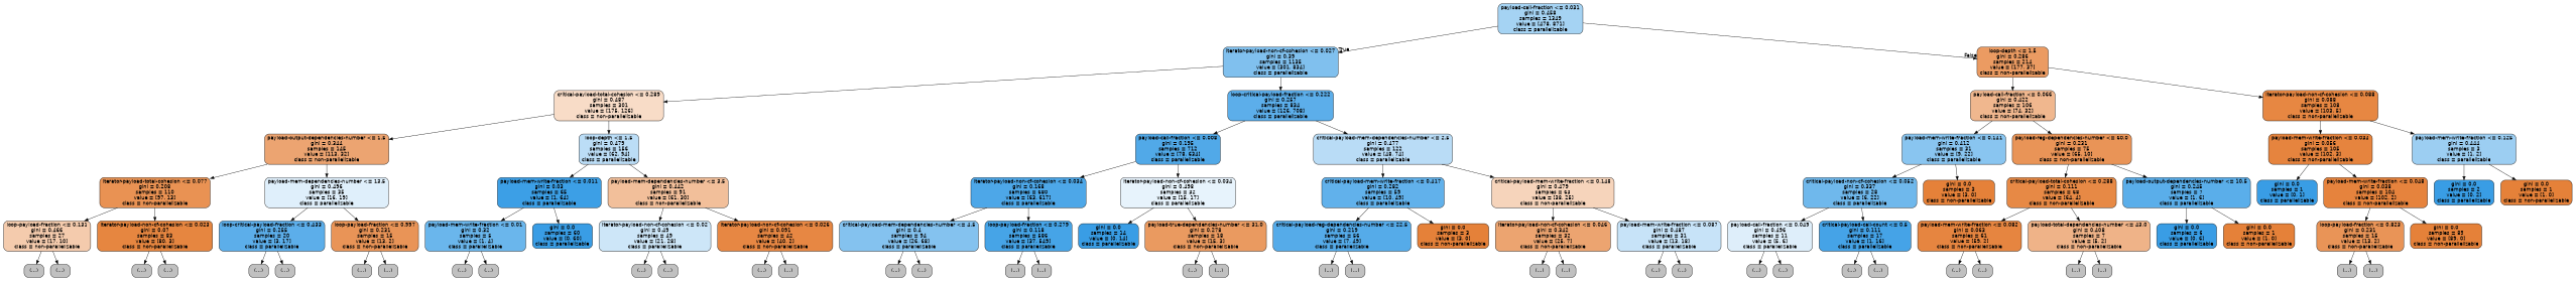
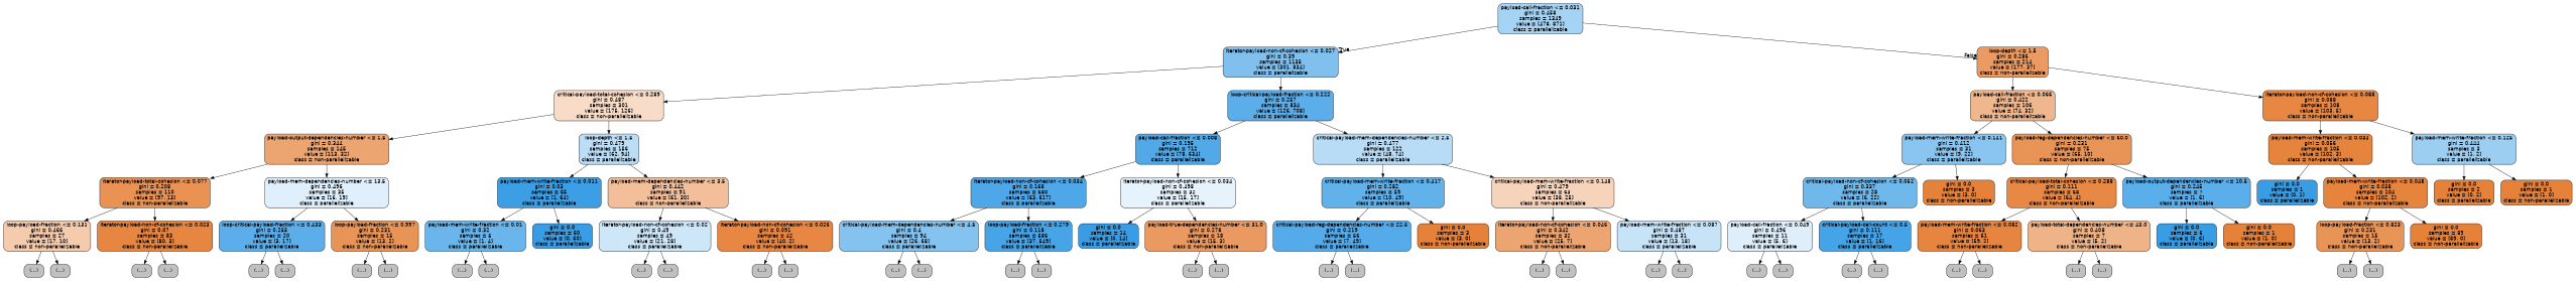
  digraph {
    node [color=black fillcolor="#C0C0C0" fontname=helvetica shape=box style="filled, rounded"]
    edge [fontname=helvetica]
    n1 [fillcolor="#399de573" label="payload-call-fraction <= 0.031\ngini = 0.458\nsamples = 1349\nvalue = [478, 871]\nclass = parallelizable"]
    n2 [fillcolor="#399de5a3" label="iterator-payload-non-cf-cohesion <= 0.027\ngini = 0.39\nsamples = 1135\nvalue = [301, 834]\nclass = parallelizable"]
    n3 [fillcolor="#e58139ca" label="loop-depth <= 1.5\ngini = 0.286\nsamples = 214\nvalue = [177, 37]\nclass = non-parallelizable"]
    n4 [fillcolor="#e5813947" label="critical-payload-total-cohesion <= 0.289\ngini = 0.487\nsamples = 301\nvalue = [175, 126]\nclass = non-parallelizable"]
    n5 [fillcolor="#399de5d2" label="loop-critical-payload-fraction <= 0.222\ngini = 0.257\nsamples = 834\nvalue = [126, 708]\nclass = parallelizable"]
    n6 [fillcolor="#e58139b7" label="payload-output-dependencies-number <= 1.5\ngini = 0.344\nsamples = 145\nvalue = [113, 32]\nclass = non-parallelizable"]
    n7 [fillcolor="#399de557" label="loop-depth <= 1.5\ngini = 0.479\nsamples = 156\nvalue = [62, 94]\nclass = parallelizable"]
    n8 [fillcolor="#e58139dd" label="iterator-payload-total-cohesion <= 0.077\ngini = 0.208\nsamples = 110\nvalue = [97, 13]\nclass = non-parallelizable"]
    n9 [fillcolor="#399de528" label="payload-mem-dependencies-number <= 13.5\ngini = 0.496\nsamples = 35\nvalue = [16, 19]\nclass = parallelizable"]
    n10 [fillcolor="#e5813969" label="loop-payload-fraction <= 0.131\ngini = 0.466\nsamples = 27\nvalue = [17, 10]\nclass = non-parallelizable"]
    n11 [fillcolor="#e58139f5" label="iterator-payload-non-cf-cohesion <= 0.023\ngini = 0.07\nsamples = 83\nvalue = [80, 3]\nclass = non-parallelizable"]
    n12 [label="(...)"]
    n13 [label="(...)"]
    n14 [label="(...)"]
    n15 [label="(...)"]
    n16 [fillcolor="#399de5d2" label="loop-critical-payload-fraction <= 0.433\ngini = 0.255\nsamples = 20\nvalue = [3, 17]\nclass = parallelizable"]
    n17 [fillcolor="#e58139d8" label="loop-payload-fraction <= 0.997\ngini = 0.231\nsamples = 15\nvalue = [13, 2]\nclass = non-parallelizable"]
    n18 [label="(...)"]
    n19 [label="(...)"]
    n20 [label="(...)"]
    n21 [label="(...)"]
    n22 [fillcolor="#399de5fb" label="payload-mem-write-fraction <= 0.011\ngini = 0.03\nsamples = 65\nvalue = [1, 64]\nclass = parallelizable"]
    n23 [fillcolor="#e5813982" label="payload-mem-dependencies-number <= 3.5\ngini = 0.442\nsamples = 91\nvalue = [61, 30]\nclass = non-parallelizable"]
    n24 [fillcolor="#399de5bf" label="payload-mem-write-fraction <= 0.01\ngini = 0.32\nsamples = 5\nvalue = [1, 4]\nclass = parallelizable"]
    n25 [fillcolor="#399de5ff" label="gini = 0.0\nsamples = 60\nvalue = [0, 60]\nclass = parallelizable"]
    n26 [label="(...)"]
    n27 [label="(...)"]
    n28 [fillcolor="#399de540" label="iterator-payload-non-cf-cohesion <= 0.02\ngini = 0.49\nsamples = 49\nvalue = [21, 28]\nclass = parallelizable"]
    n29 [fillcolor="#e58139f2" label="iterator-payload-non-cf-cohesion <= 0.026\ngini = 0.091\nsamples = 42\nvalue = [40, 2]\nclass = non-parallelizable"]
    n30 [label="(...)"]
    n31 [label="(...)"]
    n32 [label="(...)"]
    n33 [label="(...)"]
    n34 [fillcolor="#399de5e0" label="payload-call-fraction <= 0.008\ngini = 0.195\nsamples = 712\nvalue = [78, 634]\nclass = parallelizable"]
    n35 [fillcolor="#399de55a" label="critical-payload-mem-dependencies-number <= 2.5\ngini = 0.477\nsamples = 122\nvalue = [48, 74]\nclass = parallelizable"]
    n36 [fillcolor="#399de5e5" label="iterator-payload-non-cf-cohesion <= 0.034\ngini = 0.168\nsamples = 680\nvalue = [63, 617]\nclass = parallelizable"]
    n37 [fillcolor="#399de51e" label="iterator-payload-non-cf-cohesion <= 0.034\ngini = 0.498\nsamples = 32\nvalue = [15, 17]\nclass = parallelizable"]
    n38 [fillcolor="#399de59e" label="critical-payload-mem-dependencies-number <= 4.5\ngini = 0.4\nsamples = 94\nvalue = [26, 68]\nclass = parallelizable"]
    n39 [fillcolor="#399de5ee" label="loop-payload-fraction <= 0.279\ngini = 0.118\nsamples = 586\nvalue = [37, 549]\nclass = parallelizable"]
    n40 [label="(...)"]
    n41 [label="(...)"]
    n42 [label="(...)"]
    n43 [label="(...)"]
    n44 [fillcolor="#399de5ff" label="gini = 0.0\nsamples = 14\nvalue = [0, 14]\nclass = parallelizable"]
    n45 [fillcolor="#e58139cc" label="payload-true-dependencies-number <= 31.0\ngini = 0.278\nsamples = 18\nvalue = [15, 3]\nclass = non-parallelizable"]
    n46 [label="(...)"]
    n47 [label="(...)"]
    n48 [fillcolor="#399de5cb" label="critical-payload-mem-write-fraction <= 0.417\ngini = 0.282\nsamples = 59\nvalue = [10, 49]\nclass = parallelizable"]
    n49 [fillcolor="#e5813957" label="critical-payload-mem-write-fraction <= 0.148\ngini = 0.479\nsamples = 63\nvalue = [38, 25]\nclass = non-parallelizable"]
    n50 [fillcolor="#399de5db" label="critical-payload-reg-dependencies-number <= 22.5\ngini = 0.219\nsamples = 56\nvalue = [7, 49]\nclass = parallelizable"]
    n51 [fillcolor="#e58139ff" label="gini = 0.0\nsamples = 3\nvalue = [3, 0]\nclass = non-parallelizable"]
    n52 [label="(...)"]
    n53 [label="(...)"]
    n54 [fillcolor="#e58139b8" label="iterator-payload-non-cf-cohesion <= 0.046\ngini = 0.342\nsamples = 32\nvalue = [25, 7]\nclass = non-parallelizable"]
    n55 [fillcolor="#399de547" label="payload-mem-write-fraction <= 0.087\ngini = 0.487\nsamples = 31\nvalue = [13, 18]\nclass = parallelizable"]
    n56 [label="(...)"]
    n57 [label="(...)"]
    n58 [label="(...)"]
    n59 [label="(...)"]
    n60 [fillcolor="#e5813991" label="payload-call-fraction <= 0.066\ngini = 0.422\nsamples = 106\nvalue = [74, 32]\nclass = non-parallelizable"]
    n61 [fillcolor="#e58139f3" label="iterator-payload-non-cf-cohesion <= 0.088\ngini = 0.088\nsamples = 108\nvalue = [103, 5]\nclass = non-parallelizable"]
    n62 [fillcolor="#399de597" label="payload-mem-write-fraction <= 0.141\ngini = 0.412\nsamples = 31\nvalue = [9, 22]\nclass = parallelizable"]
    n63 [fillcolor="#e58139d8" label="payload-reg-dependencies-number <= 60.0\ngini = 0.231\nsamples = 75\nvalue = [65, 10]\nclass = non-parallelizable"]
    n64 [fillcolor="#399de5b9" label="critical-payload-non-cf-cohesion <= 0.052\ngini = 0.337\nsamples = 28\nvalue = [6, 22]\nclass = parallelizable"]
    n65 [fillcolor="#e58139ff" label="gini = 0.0\nsamples = 3\nvalue = [3, 0]\nclass = non-parallelizable"]
    n66 [fillcolor="#399de52a" label="payload-call-fraction <= 0.049\ngini = 0.496\nsamples = 11\nvalue = [5, 6]\nclass = parallelizable"]
    n67 [fillcolor="#399de5ef" label="critical-payload-call-count <= 0.5\ngini = 0.111\nsamples = 17\nvalue = [1, 16]\nclass = parallelizable"]
    n68 [label="(...)"]
    n69 [label="(...)"]
    n70 [label="(...)"]
    n71 [label="(...)"]
    n72 [fillcolor="#e58139ef" label="critical-payload-total-cohesion <= 0.288\ngini = 0.111\nsamples = 68\nvalue = [64, 4]\nclass = non-parallelizable"]
    n73 [fillcolor="#399de5d4" label="payload-output-dependencies-number <= 10.5\ngini = 0.245\nsamples = 7\nvalue = [1, 6]\nclass = parallelizable"]
    n74 [fillcolor="#e58139f6" label="payload-mem-write-fraction <= 0.082\ngini = 0.063\nsamples = 61\nvalue = [59, 2]\nclass = non-parallelizable"]
    n75 [fillcolor="#e5813999" label="payload-total-dependencies-number <= 43.0\ngini = 0.408\nsamples = 7\nvalue = [5, 2]\nclass = non-parallelizable"]
    n76 [label="(...)"]
    n77 [label="(...)"]
    n78 [label="(...)"]
    n79 [label="(...)"]
    n80 [fillcolor="#399de5ff" label="gini = 0.0\nsamples = 6\nvalue = [0, 6]\nclass = parallelizable"]
    n81 [fillcolor="#e58139ff" label="gini = 0.0\nsamples = 1\nvalue = [1, 0]\nclass = non-parallelizable"]
    n82 [fillcolor="#e58139f8" label="payload-mem-write-fraction <= 0.034\ngini = 0.056\nsamples = 105\nvalue = [102, 3]\nclass = non-parallelizable"]
    n83 [fillcolor="#399de57f" label="payload-mem-write-fraction <= 0.125\ngini = 0.444\nsamples = 3\nvalue = [1, 2]\nclass = parallelizable"]
    n84 [fillcolor="#399de5ff" label="gini = 0.0\nsamples = 1\nvalue = [0, 1]\nclass = parallelizable"]
    n85 [fillcolor="#e58139fa" label="payload-mem-write-fraction <= 0.048\ngini = 0.038\nsamples = 104\nvalue = [102, 2]\nclass = non-parallelizable"]
    n86 [fillcolor="#e58139d8" label="loop-payload-fraction <= 0.823\ngini = 0.231\nsamples = 15\nvalue = [13, 2]\nclass = non-parallelizable"]
    n87 [fillcolor="#e58139ff" label="gini = 0.0\nsamples = 89\nvalue = [89, 0]\nclass = non-parallelizable"]
    n88 [label="(...)"]
    n89 [label="(...)"]
-   n90 [fillcolor="#399de5ff" label="gini = 0.0\nsamples = 2\nvalue = [0, 2]\nclass = parallelizable"]
+   n90 [fillcolor="#e58139ff" label="gini = 0.0\nsamples = 2\nvalue = [0, 2]\nclass = parallelizable"]
    n91 [fillcolor="#e58139ff" label="gini = 0.0\nsamples = 1\nvalue = [1, 0]\nclass = non-parallelizable"]
    n1 -> n2 [headlabel=True labelangle=45 labeldistance=2.5]
    n1 -> n3 [headlabel=False labelangle=-45 labeldistance=2.5]
    n2 -> n4
    n2 -> n5
    n3 -> n60
    n3 -> n61
    n4 -> n6
    n4 -> n7
    n5 -> n34
    n5 -> n35
    n6 -> n8
    n6 -> n9
    n7 -> n22
    n7 -> n23
    n8 -> n10
    n8 -> n11
    n9 -> n16
    n9 -> n17
    n10 -> n12
    n10 -> n13
    n11 -> n14
    n11 -> n15
    n16 -> n18
    n16 -> n19
    n17 -> n20
    n17 -> n21
    n22 -> n24
    n22 -> n25
    n23 -> n28
    n23 -> n29
    n24 -> n26
    n24 -> n27
    n28 -> n30
    n28 -> n31
    n29 -> n32
    n29 -> n33
    n34 -> n36
    n34 -> n37
    n35 -> n48
    n35 -> n49
    n36 -> n38
    n36 -> n39
    n37 -> n44
    n37 -> n45
    n38 -> n40
    n38 -> n41
    n39 -> n42
    n39 -> n43
    n45 -> n46
    n45 -> n47
    n48 -> n50
    n48 -> n51
    n49 -> n54
    n49 -> n55
    n50 -> n52
    n50 -> n53
    n54 -> n56
    n54 -> n57
    n55 -> n58
    n55 -> n59
    n60 -> n62
    n60 -> n63
    n61 -> n82
    n61 -> n83
    n62 -> n64
    n62 -> n65
    n63 -> n72
    n63 -> n73
    n64 -> n66
    n64 -> n67
    n66 -> n68
    n66 -> n69
    n67 -> n70
    n67 -> n71
    n72 -> n74
    n72 -> n75
    n73 -> n80
    n73 -> n81
    n74 -> n76
    n74 -> n77
    n75 -> n78
    n75 -> n79
    n82 -> n84
    n82 -> n85
    n83 -> n90
    n83 -> n91
    n85 -> n86
    n85 -> n87
    n86 -> n88
    n86 -> n89
  }
